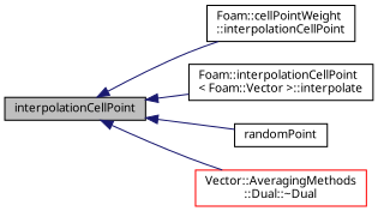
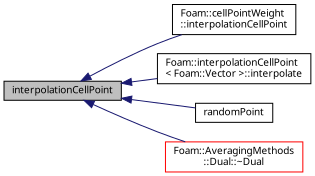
  digraph {
    fontname="Noto Sans"
    rankdir=LR
    node [color=black fontname="Noto Sans" fontsize=10 shape=record]
    edge [color=midnightblue dir=back fontname="Noto Sans" fontsize=10 labelfontname=FreeSans labelfontsize=10 style=solid]
    n1 [fillcolor=grey75 fontcolor=black height=0.2 label=interpolationCellPoint style=filled width=0.4]
    n2 [height=0.2 label="Foam::cellPointWeight\l::interpolationCellPoint" width=0.4]
    n3 [height=0.2 label="Foam::interpolationCellPoint\l\< Foam::Vector \>::interpolate" width=0.4]
    n4 [height=0.2 label=randomPoint width=0.4]
-   n5 [color=red height=0.2 label="Vector::AveragingMethods\l::Dual::~Dual" width=0.4]
+   n5 [color=red height=0.2 label="Foam::AveragingMethods\l::Dual::~Dual" width=0.4]
    n1 -> n2
    n1 -> n3
    n1 -> n4
    n1 -> n5
  }
